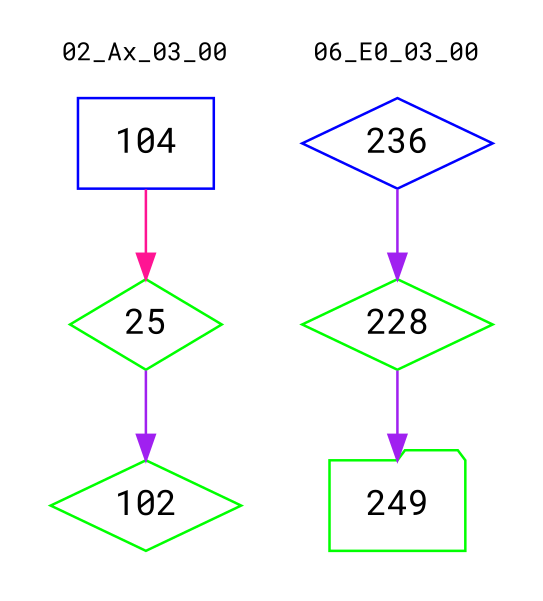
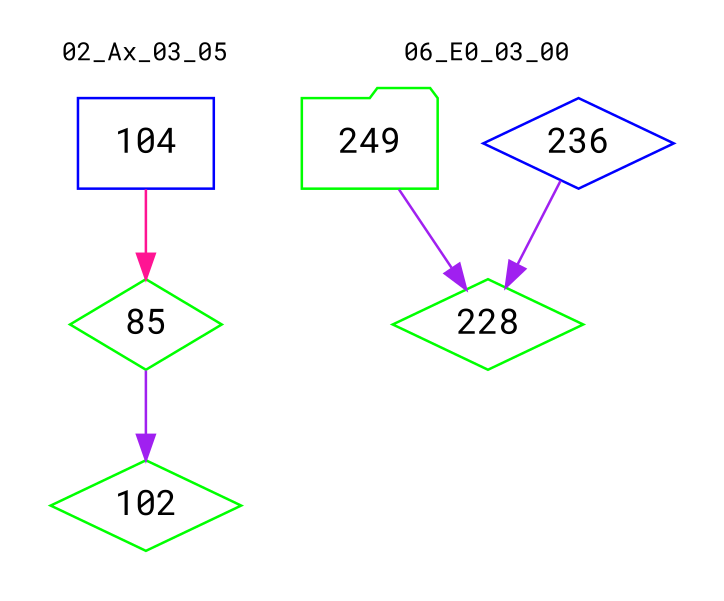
  digraph {
    fontname="Roboto Mono"
    node [color=green fontname="Roboto Mono" shape=diamond]
    edge [color=purple fontname="Roboto Mono"]
    n1 [color=blue label=104 shape=box]
-   n2 [label=25]
+   n2 [label=85]
    n3 [label=102]
    n4 [color=blue label=236]
    n5 [label=228]
    n6 [label=249 shape=folder]
    subgraph cluster_1 {
      color=white
      fontsize=10
-     label="02_Ax_03_00"
+     label="02_Ax_03_05"
      n1
      n2
      n3
    }
    subgraph cluster_2 {
      color=white
      fontsize=10
      label="06_E0_03_00"
      n4
      n5
      n6
    }
    n1 -> n2 [color=deeppink]
    n2 -> n3
    n4 -> n5
-   n5 -> n6
+   n6 -> n5
  }
